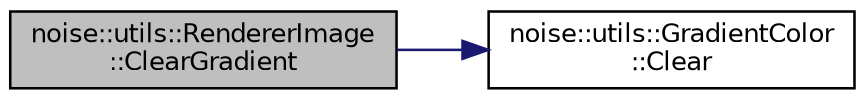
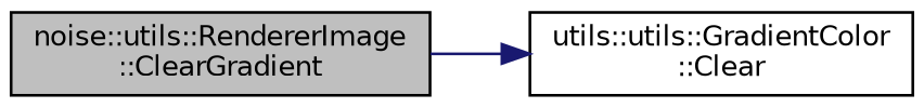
  digraph {
    rankdir=LR
    node [color=black fontname=Helvetica fontsize=10 shape=record style=filled]
    n1 [fillcolor=grey75 fontcolor=black height=0.2 label="noise::utils::RendererImage\l::ClearGradient" width=0.4]
-   n2 [fillcolor=white height=0.2 label="noise::utils::GradientColor\l::Clear" width=0.4]
+   n2 [fillcolor=white height=0.2 label="utils::utils::GradientColor\l::Clear" width=0.4]
    n1 -> n2 [color=midnightblue fontname=Helvetica fontsize=10 labelfontname=Helvetica labelfontsize=10 style=solid]
  }
